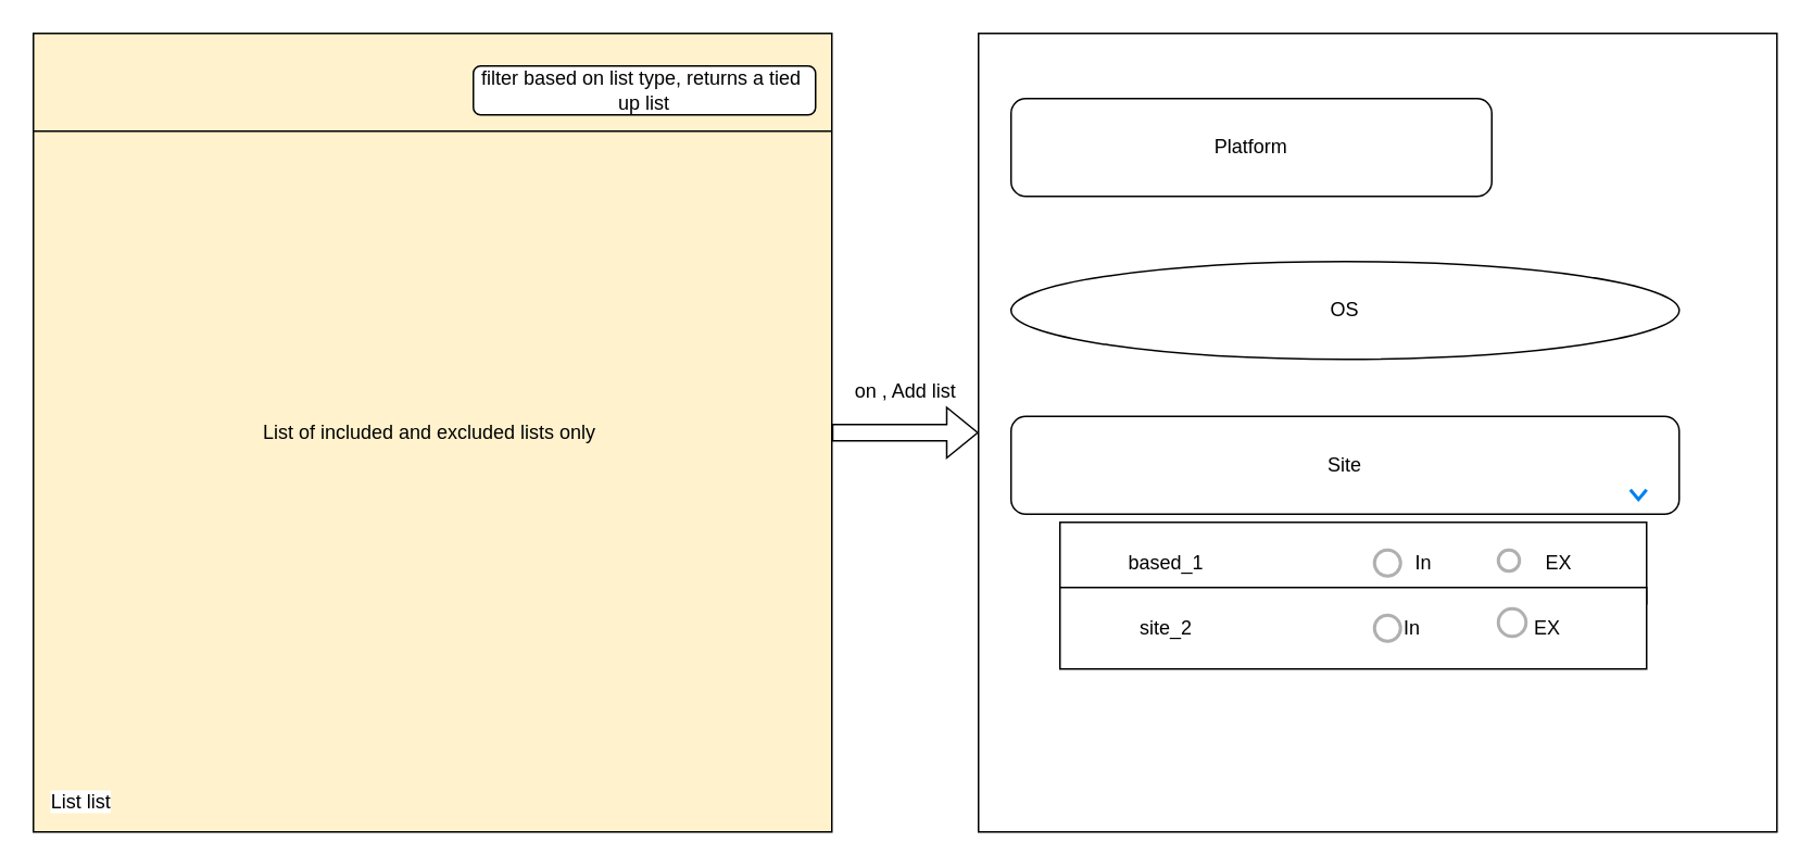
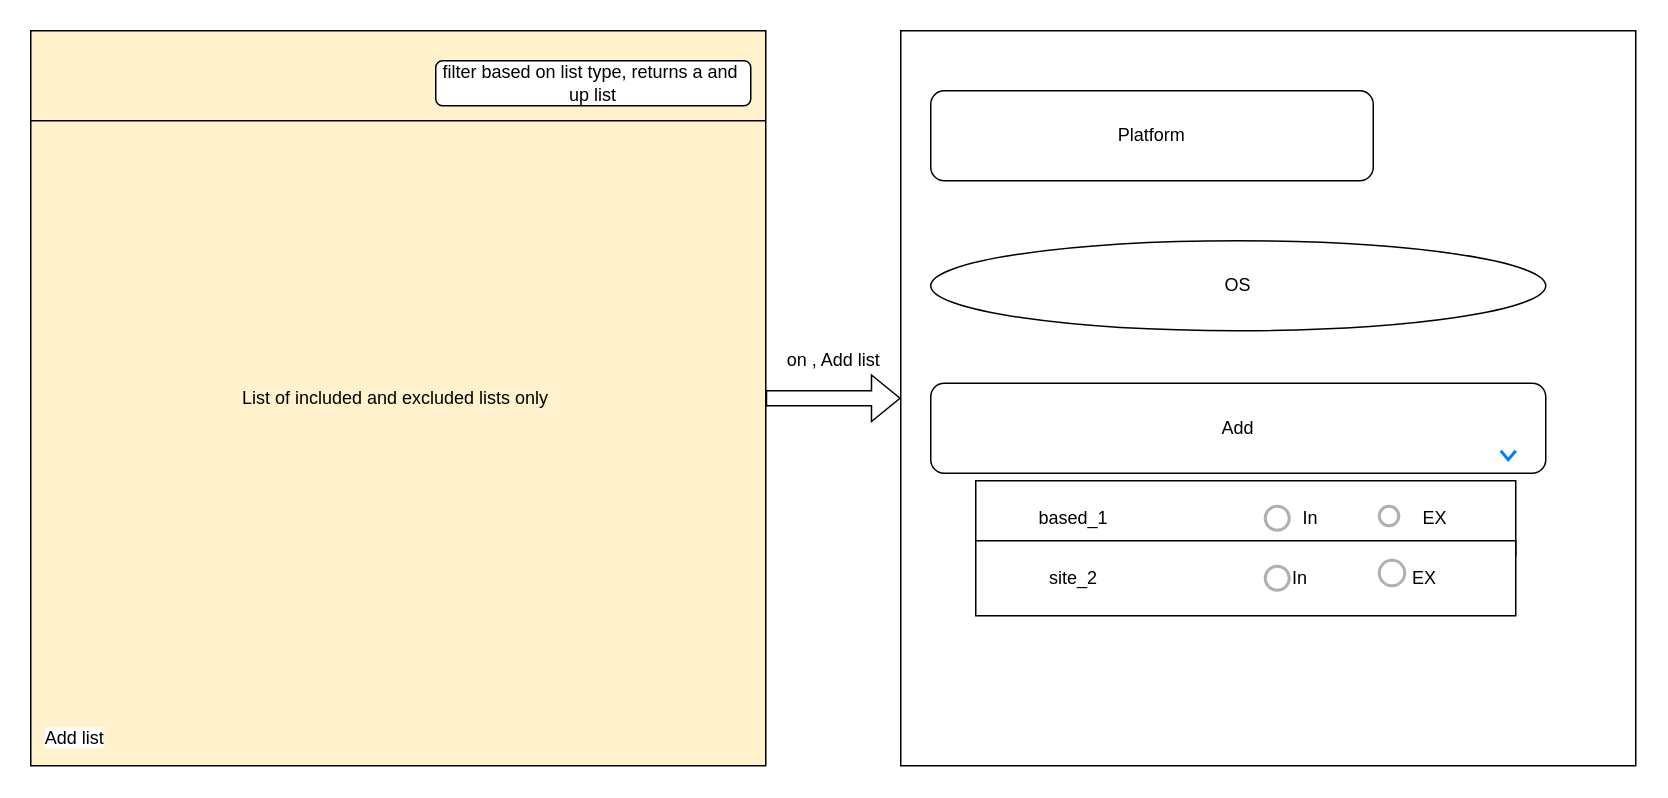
  <mxCell id="0" />
  <mxCell id="1" parent="0" />
  <mxCell id="2" value="List of included and excluded lists only&amp;nbsp;" style="whiteSpace=wrap;html=1;aspect=fixed;fillColor=#fff2cc;" parent="1" vertex="1"><mxGeometry x="20" y="20" width="490" height="490" as="geometry" /></mxCell>
  <mxCell id="3" value="" style="endArrow=none;html=1;rounded=0;" edge="1" parent="1" target="2"><mxGeometry width="50" height="50" relative="1" as="geometry"><mxPoint x="510" y="80" as="sourcePoint" /><mxPoint x="290" y="220" as="targetPoint" /><Array as="points"><mxPoint x="510" y="80" /><mxPoint x="20" y="80" /></Array></mxGeometry></mxCell>
- <mxCell id="4" value="filter based on list type, returns a tied&amp;nbsp; up list" style="rounded=1;whiteSpace=wrap;html=1;" vertex="1" parent="1"><mxGeometry x="290" y="40" width="210" height="30" as="geometry" /></mxCell>
- <mxCell id="5" value="List list" style="shape=image;html=1;verticalAlign=top;verticalLabelPosition=bottom;labelBackgroundColor=#ffffff;imageAspect=0;aspect=fixed;image=https://cdn4.iconfinder.com/data/icons/ionicons/512/icon-ios7-plus-empty-128.png" vertex="1" parent="1"><mxGeometry x="30" y="440" width="38" height="38" as="geometry" /></mxCell>
+ <mxCell id="4" value="filter based on list type, returns a and&amp;nbsp; up list" style="rounded=1;whiteSpace=wrap;html=1;" vertex="1" parent="1"><mxGeometry x="290" y="40" width="210" height="30" as="geometry" /></mxCell>
+ <mxCell id="5" value="Add list" style="shape=image;html=1;verticalAlign=top;verticalLabelPosition=bottom;labelBackgroundColor=#ffffff;imageAspect=0;aspect=fixed;image=https://cdn4.iconfinder.com/data/icons/ionicons/512/icon-ios7-plus-empty-128.png" vertex="1" parent="1"><mxGeometry x="30" y="440" width="38" height="38" as="geometry" /></mxCell>
  <mxCell id="6" value="" style="shape=flexArrow;endArrow=classic;html=1;rounded=0;exitX=1;exitY=0.5;exitDx=0;exitDy=0;entryX=0;entryY=0.5;entryDx=0;entryDy=0;" edge="1" parent="1" source="2" target="8"><mxGeometry width="50" height="50" relative="1" as="geometry"><mxPoint x="520" y="270" as="sourcePoint" /><mxPoint x="590" y="270" as="targetPoint" /></mxGeometry></mxCell>
  <mxCell id="7" value="on , Add list" style="text;html=1;resizable=0;autosize=1;align=center;verticalAlign=middle;points=[];fillColor=none;strokeColor=none;rounded=0;" vertex="1" parent="1"><mxGeometry x="510" y="225" width="90" height="30" as="geometry" /></mxCell>
  <mxCell id="8" value="" style="whiteSpace=wrap;html=1;aspect=fixed;" vertex="1" parent="1"><mxGeometry x="600" y="20" width="490" height="490" as="geometry" /></mxCell>
  <mxCell id="9" value="Platform" style="rounded=1;whiteSpace=wrap;html=1;" vertex="1" parent="1"><mxGeometry x="620" y="60" width="295" height="60" as="geometry" /></mxCell>
  <mxCell id="10" value="OS" style="ellipse;whiteSpace=wrap;html=1;" vertex="1" parent="1"><mxGeometry x="620" y="160" width="410" height="60" as="geometry" /></mxCell>
- <mxCell id="11" value="Site" style="rounded=1;whiteSpace=wrap;html=1;" vertex="1" parent="1"><mxGeometry x="620" y="255" width="410" height="60" as="geometry" /></mxCell>
+ <mxCell id="11" value="Add" style="rounded=1;whiteSpace=wrap;html=1;" vertex="1" parent="1"><mxGeometry x="620" y="255" width="410" height="60" as="geometry" /></mxCell>
  <mxCell id="12" value="" style="html=1;verticalLabelPosition=bottom;labelBackgroundColor=#ffffff;verticalAlign=top;shadow=0;dashed=0;strokeWidth=2;shape=mxgraph.ios7.misc.down;strokeColor=#0080f0;" vertex="1" parent="1"><mxGeometry x="1000" y="300" width="10" height="6" as="geometry" /></mxCell>
  <mxCell id="13" value="based_1&amp;nbsp; &amp;nbsp; &amp;nbsp; &amp;nbsp; &amp;nbsp; &amp;nbsp; &amp;nbsp; &amp;nbsp; &amp;nbsp; &amp;nbsp; &amp;nbsp; &amp;nbsp; &amp;nbsp; &amp;nbsp; &amp;nbsp; &amp;nbsp; &amp;nbsp; &amp;nbsp; &amp;nbsp; &amp;nbsp;In&amp;nbsp; &amp;nbsp; &amp;nbsp; &amp;nbsp; &amp;nbsp; &amp;nbsp; &amp;nbsp; &amp;nbsp; &amp;nbsp; &amp;nbsp; &amp;nbsp;EX&amp;nbsp;" style="rounded=0;whiteSpace=wrap;html=1;" vertex="1" parent="1"><mxGeometry x="650" y="320" width="360" height="50" as="geometry" /></mxCell>
  <mxCell id="14" value="site_2&amp;nbsp; &amp;nbsp; &amp;nbsp; &amp;nbsp; &amp;nbsp; &amp;nbsp; &amp;nbsp; &amp;nbsp; &amp;nbsp; &amp;nbsp; &amp;nbsp; &amp;nbsp; &amp;nbsp; &amp;nbsp; &amp;nbsp; &amp;nbsp; &amp;nbsp; &amp;nbsp; &amp;nbsp; &amp;nbsp;In&amp;nbsp; &amp;nbsp; &amp;nbsp; &amp;nbsp; &amp;nbsp; &amp;nbsp; &amp;nbsp; &amp;nbsp; &amp;nbsp; &amp;nbsp; &amp;nbsp;EX&amp;nbsp;" style="rounded=0;whiteSpace=wrap;html=1;" vertex="1" parent="1"><mxGeometry x="650" y="360" width="360" height="50" as="geometry" /></mxCell>
  <mxCell id="15" value="" style="dashed=0;labelPosition=right;align=left;shape=mxgraph.gmdl.radiobutton;strokeColor=#B0B0B0;fillColor=none;strokeWidth=2;aspect=fixed;sketch=0;" vertex="1" parent="1"><mxGeometry x="843" y="337" width="16" height="16" as="geometry" /></mxCell>
  <mxCell id="16" value="" style="dashed=0;labelPosition=right;align=left;shape=mxgraph.gmdl.radiobutton;strokeColor=#B0B0B0;fillColor=none;strokeWidth=2;aspect=fixed;sketch=0;" vertex="1" parent="1"><mxGeometry x="919" y="337" width="13" height="13" as="geometry" /></mxCell>
  <mxCell id="17" value="" style="dashed=0;labelPosition=right;align=left;shape=mxgraph.gmdl.radiobutton;strokeColor=#B0B0B0;fillColor=none;strokeWidth=2;aspect=fixed;sketch=0;" vertex="1" parent="1"><mxGeometry x="843" y="377" width="16" height="16" as="geometry" /></mxCell>
  <mxCell id="18" value="" style="dashed=0;labelPosition=right;align=left;shape=mxgraph.gmdl.radiobutton;strokeColor=#B0B0B0;fillColor=none;strokeWidth=2;aspect=fixed;sketch=0;" vertex="1" parent="1"><mxGeometry x="919" y="373" width="17" height="17" as="geometry" /></mxCell>
